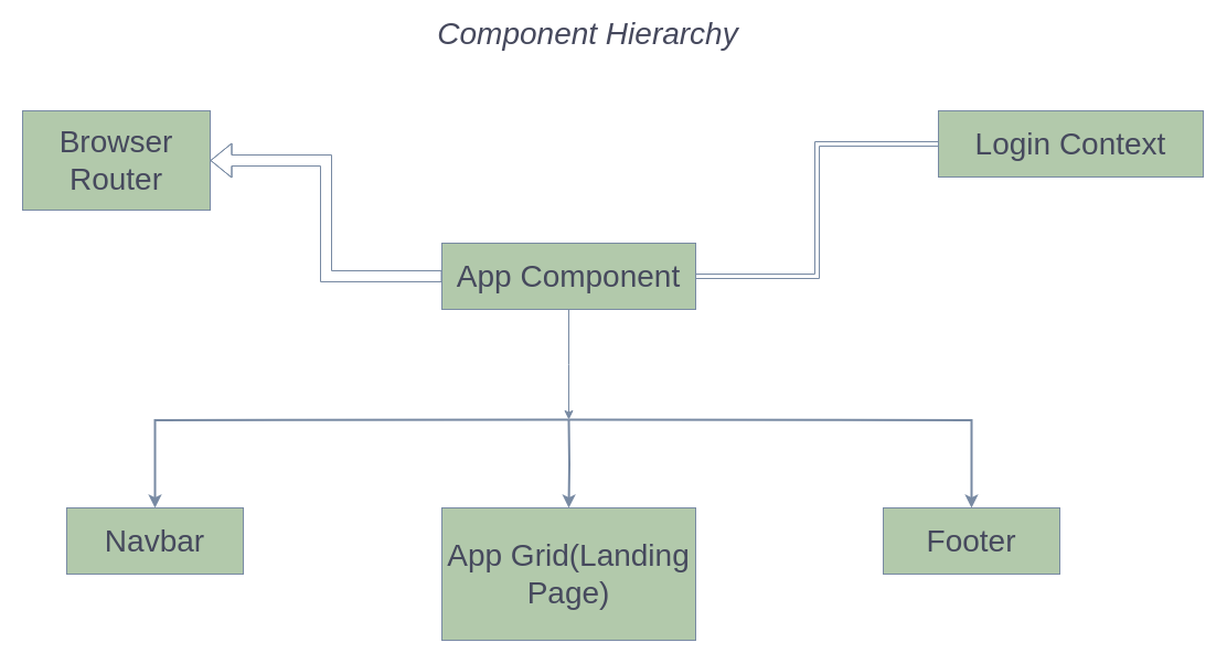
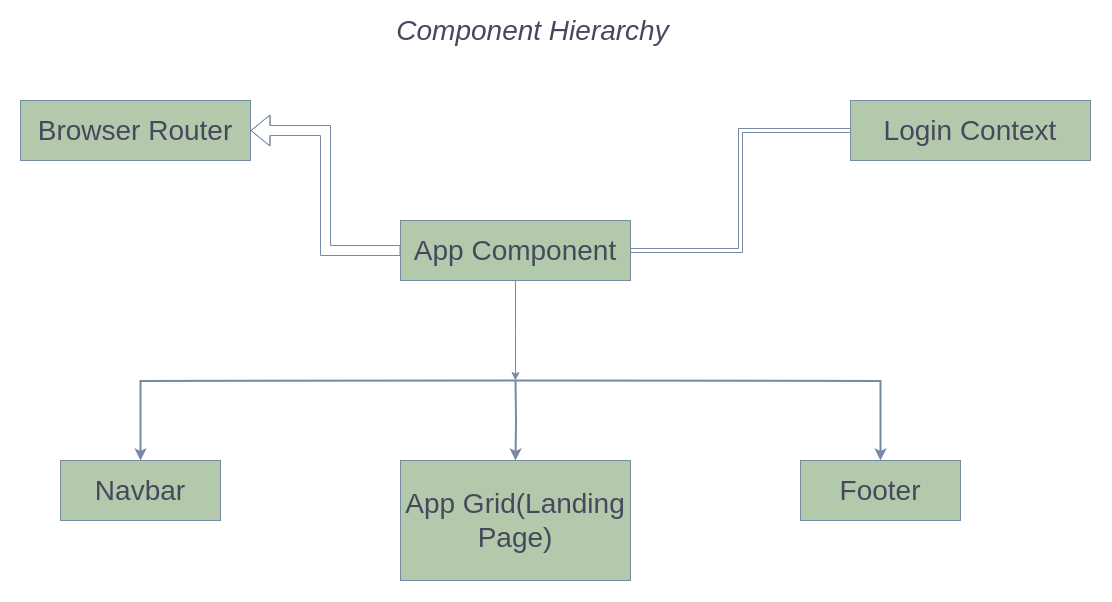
  <mxCell id="0" />
  <mxCell id="1" parent="0" />
  <mxCell id="2" style="edgeStyle=orthogonalEdgeStyle;rounded=0;html=1;exitX=0.5;exitY=1;jettySize=auto;orthogonalLoop=1;fontSize=28;strokeWidth=2;strokeColor=#788AA3;fontColor=#46495D;" parent="1" target="10" edge="1"><mxGeometry relative="1" as="geometry"><mxPoint x="515" y="380" as="sourcePoint" /></mxGeometry></mxCell>
  <mxCell id="3" style="edgeStyle=orthogonalEdgeStyle;rounded=0;html=1;exitX=0.5;exitY=1;jettySize=auto;orthogonalLoop=1;strokeWidth=2;fontSize=28;strokeColor=#788AA3;fontColor=#46495D;" parent="1" target="9" edge="1"><mxGeometry relative="1" as="geometry"><mxPoint x="515" y="380" as="sourcePoint" /></mxGeometry></mxCell>
  <mxCell id="4" style="edgeStyle=orthogonalEdgeStyle;rounded=0;html=1;exitX=0.5;exitY=1;jettySize=auto;orthogonalLoop=1;strokeWidth=2;fontSize=28;strokeColor=#788AA3;fontColor=#46495D;" parent="1" target="11" edge="1"><mxGeometry relative="1" as="geometry"><mxPoint x="515" y="380" as="sourcePoint" /></mxGeometry></mxCell>
  <mxCell id="5" value="" style="edgeStyle=elbowEdgeStyle;rounded=0;orthogonalLoop=1;jettySize=auto;html=1;shape=link;strokeColor=#788AA3;fontColor=#46495D;" parent="1" source="8" target="13" edge="1"><mxGeometry relative="1" as="geometry" /></mxCell>
  <mxCell id="6" value="" style="edgeStyle=elbowEdgeStyle;rounded=0;orthogonalLoop=1;jettySize=auto;html=1;strokeColor=#788AA3;fontColor=#46495D;" parent="1" source="8" edge="1"><mxGeometry relative="1" as="geometry"><mxPoint x="515" y="380" as="targetPoint" /></mxGeometry></mxCell>
  <mxCell id="7" style="rounded=0;orthogonalLoop=1;jettySize=auto;html=1;entryX=1;entryY=0.5;entryDx=0;entryDy=0;edgeStyle=orthogonalEdgeStyle;shape=flexArrow;strokeColor=#788AA3;fontColor=#46495D;" parent="1" source="8" target="14" edge="1"><mxGeometry relative="1" as="geometry" /></mxCell>
  <mxCell id="8" value="App Component" style="rounded=0;whiteSpace=wrap;html=1;fontSize=28;align=center;fillColor=#B2C9AB;strokeColor=#788AA3;fontColor=#46495D;" parent="1" vertex="1"><mxGeometry x="400" y="220" width="230" height="60" as="geometry" /></mxCell>
  <mxCell id="9" value="Navbar" style="rounded=0;whiteSpace=wrap;html=1;fontSize=28;align=center;fillColor=#B2C9AB;strokeColor=#788AA3;fontColor=#46495D;" parent="1" vertex="1"><mxGeometry x="60" y="460" width="160" height="60" as="geometry" /></mxCell>
  <mxCell id="10" value="App Grid(Landing Page)" style="rounded=0;whiteSpace=wrap;html=1;fontSize=28;align=center;fillColor=#B2C9AB;strokeColor=#788AA3;fontColor=#46495D;" parent="1" vertex="1"><mxGeometry x="400" y="460" width="230" height="120" as="geometry" /></mxCell>
  <mxCell id="11" value="Footer" style="rounded=0;whiteSpace=wrap;html=1;fontSize=28;align=center;fillColor=#B2C9AB;strokeColor=#788AA3;fontColor=#46495D;" parent="1" vertex="1"><mxGeometry x="800" y="460" width="160" height="60" as="geometry" /></mxCell>
  <mxCell id="12" value="&lt;i&gt;Component Hierarchy&lt;/i&gt;" style="text;html=1;strokeColor=none;fillColor=none;align=center;verticalAlign=middle;whiteSpace=wrap;rounded=0;fontSize=28;fontColor=#46495D;" parent="1" vertex="1"><mxGeometry x="360" y="20" width="345" height="20" as="geometry" /></mxCell>
  <mxCell id="13" value="Login Context" style="rounded=0;whiteSpace=wrap;html=1;fontSize=28;align=center;fillColor=#B2C9AB;strokeColor=#788AA3;fontColor=#46495D;" parent="1" vertex="1"><mxGeometry x="850" y="100" width="240" height="60" as="geometry" /></mxCell>
- <mxCell id="14" value="Browser Router" style="rounded=0;whiteSpace=wrap;html=1;fontSize=28;align=center;fillColor=#B2C9AB;strokeColor=#788AA3;fontColor=#46495D;" parent="1" vertex="1"><mxGeometry x="20" y="100" width="170" height="90" as="geometry" /></mxCell>
+ <mxCell id="14" value="Browser Router" style="rounded=0;whiteSpace=wrap;html=1;fontSize=28;align=center;fillColor=#B2C9AB;strokeColor=#788AA3;fontColor=#46495D;" parent="1" vertex="1"><mxGeometry x="20" y="100" width="230" height="60" as="geometry" /></mxCell>
